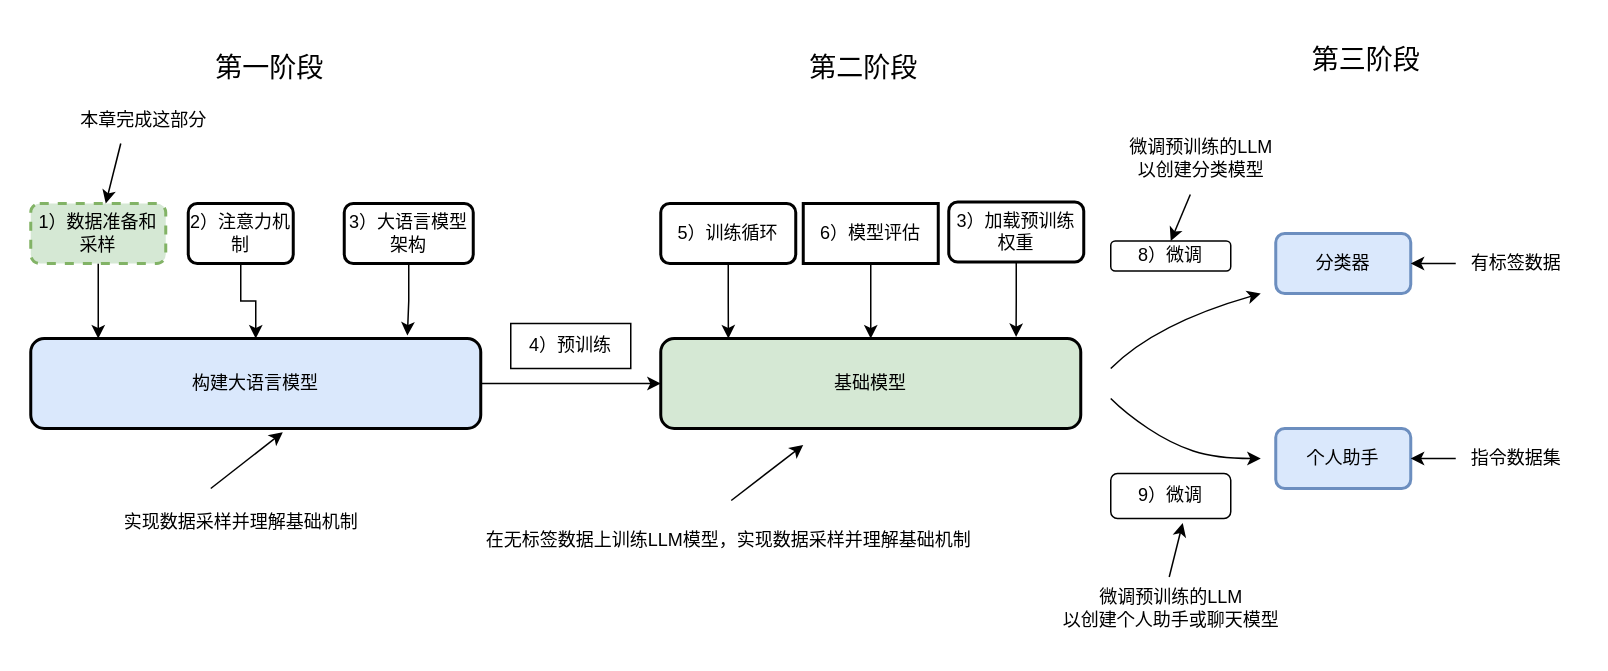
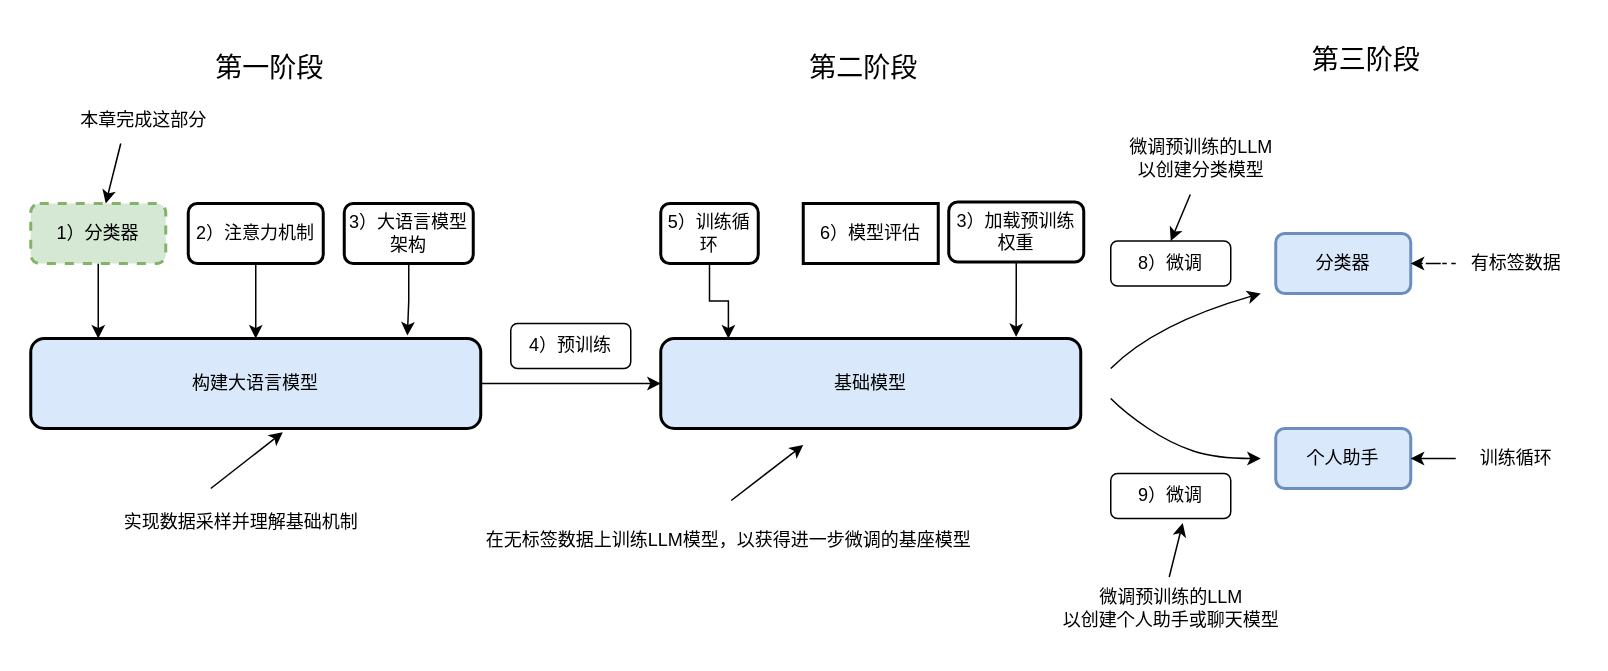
  <mxCell id="0" />
  <mxCell id="1" parent="0" />
  <mxCell id="2" style="edgeStyle=orthogonalEdgeStyle;rounded=0;orthogonalLoop=1;jettySize=auto;html=1;" parent="1" source="3" edge="1"><mxGeometry relative="1" as="geometry"><mxPoint x="440" y="255" as="targetPoint" /></mxGeometry></mxCell>
  <mxCell id="3" value="构建大语言模型" style="rounded=1;whiteSpace=wrap;html=1;fillColor=#dae8fc;strokeColor=#000000;strokeWidth=2;" parent="1" vertex="1"><mxGeometry x="20" y="225" width="300" height="60" as="geometry" /></mxCell>
  <mxCell id="4" style="edgeStyle=orthogonalEdgeStyle;rounded=0;orthogonalLoop=1;jettySize=auto;html=1;" parent="1" source="5" edge="1"><mxGeometry relative="1" as="geometry"><mxPoint x="65" y="225" as="targetPoint" /></mxGeometry></mxCell>
- <mxCell id="5" value="1）数据准备和采样" style="rounded=1;whiteSpace=wrap;html=1;dashed=1;strokeWidth=2;fillColor=#d5e8d4;strokeColor=#82b366;" parent="1" vertex="1"><mxGeometry x="20" y="135" width="90" height="40" as="geometry" /></mxCell>
+ <mxCell id="5" value="1）分类器" style="rounded=1;whiteSpace=wrap;html=1;dashed=1;strokeWidth=2;fillColor=#d5e8d4;strokeColor=#82b366;" parent="1" vertex="1"><mxGeometry x="20" y="135" width="90" height="40" as="geometry" /></mxCell>
  <mxCell id="6" style="edgeStyle=orthogonalEdgeStyle;rounded=0;orthogonalLoop=1;jettySize=auto;html=1;entryX=0.5;entryY=0;entryDx=0;entryDy=0;" parent="1" source="7" target="3" edge="1"><mxGeometry relative="1" as="geometry" /></mxCell>
- <mxCell id="7" value="2）注意力机制" style="rounded=1;whiteSpace=wrap;html=1;strokeWidth=2;" parent="1" vertex="1"><mxGeometry x="125" y="135" width="70" height="40" as="geometry" /></mxCell>
+ <mxCell id="7" value="2）注意力机制" style="rounded=1;whiteSpace=wrap;html=1;strokeWidth=2;" parent="1" vertex="1"><mxGeometry x="125" y="135" width="90" height="40" as="geometry" /></mxCell>
  <mxCell id="8" value="3）大语言模型架构" style="rounded=1;whiteSpace=wrap;html=1;strokeWidth=2;" parent="1" vertex="1"><mxGeometry x="229" y="135" width="86" height="40" as="geometry" /></mxCell>
  <mxCell id="9" style="edgeStyle=orthogonalEdgeStyle;rounded=0;orthogonalLoop=1;jettySize=auto;html=1;entryX=0.837;entryY=-0.033;entryDx=0;entryDy=0;entryPerimeter=0;" parent="1" source="8" target="3" edge="1"><mxGeometry relative="1" as="geometry"><mxPoint x="274" y="215" as="targetPoint" /></mxGeometry></mxCell>
  <mxCell id="10" value="本章完成这部分" style="text;html=1;align=center;verticalAlign=middle;resizable=0;points=[];autosize=1;strokeColor=none;fillColor=none;" parent="1" vertex="1"><mxGeometry x="40" y="65" width="110" height="30" as="geometry" /></mxCell>
  <mxCell id="11" value="" style="endArrow=classic;html=1;rounded=0;" parent="1" edge="1"><mxGeometry width="50" height="50" relative="1" as="geometry"><mxPoint x="80" y="95" as="sourcePoint" /><mxPoint x="70" y="135" as="targetPoint" /></mxGeometry></mxCell>
  <mxCell id="12" value="&lt;font style=&quot;font-size: 18px;&quot;&gt;第一阶段&lt;/font&gt;" style="text;html=1;align=center;verticalAlign=middle;resizable=0;points=[];autosize=1;strokeColor=none;fillColor=none;" parent="1" vertex="1"><mxGeometry x="129" y="25" width="100" height="40" as="geometry" /></mxCell>
- <mxCell id="13" value="基础模型" style="rounded=1;whiteSpace=wrap;html=1;fillColor=#d5e8d4;strokeColor=#000000;strokeWidth=2;" parent="1" vertex="1"><mxGeometry x="440" y="225" width="280" height="60" as="geometry" /></mxCell>
- <mxCell id="14" value="4）预训练" style="whiteSpace=wrap;html=1;rounded=0;" parent="1" vertex="1"><mxGeometry x="340" y="215" width="80" height="30" as="geometry" /></mxCell>
+ <mxCell id="13" value="基础模型" style="rounded=1;whiteSpace=wrap;html=1;fillColor=#dae8fc;strokeColor=#000000;strokeWidth=2;" parent="1" vertex="1"><mxGeometry x="440" y="225" width="280" height="60" as="geometry" /></mxCell>
+ <mxCell id="14" value="4）预训练" style="rounded=1;whiteSpace=wrap;html=1;" parent="1" vertex="1"><mxGeometry x="340" y="215" width="80" height="30" as="geometry" /></mxCell>
  <mxCell id="15" value="&lt;font style=&quot;font-size: 18px;&quot;&gt;第二阶段&lt;/font&gt;" style="text;html=1;align=center;verticalAlign=middle;resizable=0;points=[];autosize=1;strokeColor=none;fillColor=none;" parent="1" vertex="1"><mxGeometry x="525" y="25" width="100" height="40" as="geometry" /></mxCell>
- <mxCell id="16" value="5）训练循环" style="rounded=1;whiteSpace=wrap;html=1;strokeWidth=2;" parent="1" vertex="1"><mxGeometry x="440" y="135" width="90" height="40" as="geometry" /></mxCell>
- <mxCell id="17" style="edgeStyle=orthogonalEdgeStyle;rounded=0;orthogonalLoop=1;jettySize=auto;html=1;entryX=0.5;entryY=0;entryDx=0;entryDy=0;" parent="1" source="18" target="13" edge="1"><mxGeometry relative="1" as="geometry" /></mxCell>
+ <mxCell id="16" value="5）训练循环" style="rounded=1;whiteSpace=wrap;html=1;strokeWidth=2;" parent="1" vertex="1"><mxGeometry x="440" y="135" width="65" height="40" as="geometry" /></mxCell>
  <mxCell id="18" value="6）模型评估" style="whiteSpace=wrap;html=1;strokeWidth=2;rounded=0;" parent="1" vertex="1"><mxGeometry x="535" y="135" width="90" height="40" as="geometry" /></mxCell>
  <mxCell id="19" value="3）加载预训练权重" style="rounded=1;whiteSpace=wrap;html=1;strokeWidth=2;" parent="1" vertex="1"><mxGeometry x="632" y="134" width="90" height="40" as="geometry" /></mxCell>
  <mxCell id="20" style="edgeStyle=orthogonalEdgeStyle;rounded=0;orthogonalLoop=1;jettySize=auto;html=1;entryX=0.161;entryY=0;entryDx=0;entryDy=0;entryPerimeter=0;" parent="1" source="16" target="13" edge="1"><mxGeometry relative="1" as="geometry" /></mxCell>
  <mxCell id="21" style="edgeStyle=orthogonalEdgeStyle;rounded=0;orthogonalLoop=1;jettySize=auto;html=1;entryX=0.846;entryY=-0.017;entryDx=0;entryDy=0;entryPerimeter=0;" parent="1" source="19" target="13" edge="1"><mxGeometry relative="1" as="geometry" /></mxCell>
  <mxCell id="22" value="实现数据采样并理解基础机制" style="text;html=1;align=center;verticalAlign=middle;resizable=0;points=[];autosize=1;strokeColor=none;fillColor=none;" parent="1" vertex="1"><mxGeometry x="70" y="333" width="180" height="30" as="geometry" /></mxCell>
- <mxCell id="23" value="在无标签数据上训练LLM模型，实现数据采样并理解基础机制" style="text;html=1;align=center;verticalAlign=middle;resizable=0;points=[];autosize=1;strokeColor=none;fillColor=none;" parent="1" vertex="1"><mxGeometry x="310" y="345" width="350" height="30" as="geometry" /></mxCell>
+ <mxCell id="23" value="在无标签数据上训练LLM模型，以获得进一步微调的基座模型" style="text;html=1;align=center;verticalAlign=middle;resizable=0;points=[];autosize=1;strokeColor=none;fillColor=none;" parent="1" vertex="1"><mxGeometry x="310" y="345" width="350" height="30" as="geometry" /></mxCell>
  <mxCell id="24" value="" style="endArrow=classic;html=1;rounded=0;entryX=0.56;entryY=1.042;entryDx=0;entryDy=0;entryPerimeter=0;" parent="1" target="3" edge="1"><mxGeometry width="50" height="50" relative="1" as="geometry"><mxPoint x="140" y="325" as="sourcePoint" /><mxPoint x="80" y="145" as="targetPoint" /></mxGeometry></mxCell>
  <mxCell id="25" value="" style="endArrow=classic;html=1;rounded=0;entryX=0.56;entryY=1.042;entryDx=0;entryDy=0;entryPerimeter=0;" parent="1" edge="1"><mxGeometry width="50" height="50" relative="1" as="geometry"><mxPoint x="487" y="333" as="sourcePoint" /><mxPoint x="535" y="296" as="targetPoint" /></mxGeometry></mxCell>
  <mxCell id="26" value="分类器" style="rounded=1;whiteSpace=wrap;html=1;strokeWidth=2;fillColor=#dae8fc;strokeColor=#6c8ebf;" parent="1" vertex="1"><mxGeometry x="850" y="155" width="90" height="40" as="geometry" /></mxCell>
  <mxCell id="27" value="个人助手" style="rounded=1;whiteSpace=wrap;html=1;strokeWidth=2;fillColor=#dae8fc;strokeColor=#6c8ebf;" parent="1" vertex="1"><mxGeometry x="850" y="285" width="90" height="40" as="geometry" /></mxCell>
- <mxCell id="28" style="edgeStyle=orthogonalEdgeStyle;rounded=0;orthogonalLoop=1;jettySize=auto;html=1;entryX=1;entryY=0.5;entryDx=0;entryDy=0;" parent="1" source="29" target="26" edge="1"><mxGeometry relative="1" as="geometry" /></mxCell>
+ <mxCell id="28" style="edgeStyle=orthogonalEdgeStyle;rounded=0;orthogonalLoop=1;jettySize=auto;html=1;entryX=1;entryY=0.5;entryDx=0;entryDy=0;dashed=1;" parent="1" source="29" target="26" edge="1"><mxGeometry relative="1" as="geometry" /></mxCell>
  <mxCell id="29" value="有标签数据" style="text;html=1;align=center;verticalAlign=middle;resizable=0;points=[];autosize=1;strokeColor=none;fillColor=none;" parent="1" vertex="1"><mxGeometry x="970" y="160" width="80" height="30" as="geometry" /></mxCell>
  <mxCell id="30" style="edgeStyle=orthogonalEdgeStyle;rounded=0;orthogonalLoop=1;jettySize=auto;html=1;entryX=1;entryY=0.5;entryDx=0;entryDy=0;" parent="1" source="31" target="27" edge="1"><mxGeometry relative="1" as="geometry" /></mxCell>
- <mxCell id="31" value="指令数据集" style="text;html=1;align=center;verticalAlign=middle;resizable=0;points=[];autosize=1;strokeColor=none;fillColor=none;" parent="1" vertex="1"><mxGeometry x="970" y="290" width="80" height="30" as="geometry" /></mxCell>
- <mxCell id="32" value="8）微调" style="rounded=1;whiteSpace=wrap;html=1;strokeWidth=1;" parent="1" vertex="1"><mxGeometry x="740" y="160" width="80" height="20" as="geometry" /></mxCell>
+ <mxCell id="31" value="训练循环" style="text;html=1;align=center;verticalAlign=middle;resizable=0;points=[];autosize=1;strokeColor=none;fillColor=none;" parent="1" vertex="1"><mxGeometry x="970" y="290" width="80" height="30" as="geometry" /></mxCell>
+ <mxCell id="32" value="8）微调" style="rounded=1;whiteSpace=wrap;html=1;strokeWidth=1;" parent="1" vertex="1"><mxGeometry x="740" y="160" width="80" height="30" as="geometry" /></mxCell>
  <mxCell id="33" value="9）微调" style="rounded=1;whiteSpace=wrap;html=1;strokeWidth=1;" parent="1" vertex="1"><mxGeometry x="740" y="315" width="80" height="30" as="geometry" /></mxCell>
  <mxCell id="34" value="" style="curved=1;endArrow=classic;html=1;rounded=0;" parent="1" edge="1"><mxGeometry width="50" height="50" relative="1" as="geometry"><mxPoint x="740" y="245" as="sourcePoint" /><mxPoint x="840" y="195" as="targetPoint" /><Array as="points"><mxPoint x="770" y="215" /></Array></mxGeometry></mxCell>
  <mxCell id="35" value="" style="curved=1;endArrow=classic;html=1;rounded=0;" parent="1" edge="1"><mxGeometry width="50" height="50" relative="1" as="geometry"><mxPoint x="740" y="265" as="sourcePoint" /><mxPoint x="840" y="305" as="targetPoint" /><Array as="points"><mxPoint x="750" y="275" /><mxPoint x="780" y="295" /><mxPoint x="810" y="305" /></Array></mxGeometry></mxCell>
  <mxCell id="36" value="微调预训练的LLM&lt;div&gt;以创建个人助手或聊天模型&lt;/div&gt;" style="text;html=1;align=center;verticalAlign=middle;resizable=0;points=[];autosize=1;strokeColor=none;fillColor=none;" parent="1" vertex="1"><mxGeometry x="695" y="385" width="170" height="40" as="geometry" /></mxCell>
  <mxCell id="37" value="微调预训练的LLM&lt;div&gt;以创建分类模型&lt;/div&gt;" style="text;html=1;align=center;verticalAlign=middle;resizable=0;points=[];autosize=1;strokeColor=none;fillColor=none;" parent="1" vertex="1"><mxGeometry x="740" y="85" width="120" height="40" as="geometry" /></mxCell>
  <mxCell id="38" value="&lt;font style=&quot;font-size: 18px;&quot;&gt;第三阶段&lt;/font&gt;" style="text;html=1;align=center;verticalAlign=middle;resizable=0;points=[];autosize=1;strokeColor=none;fillColor=none;" vertex="1" parent="1"><mxGeometry x="860" y="20" width="100" height="40" as="geometry" /></mxCell>
  <mxCell id="39" value="" style="endArrow=classic;html=1;rounded=0;entryX=0.56;entryY=1.042;entryDx=0;entryDy=0;entryPerimeter=0;exitX=0.494;exitY=-0.025;exitDx=0;exitDy=0;exitPerimeter=0;" edge="1" parent="1" source="36"><mxGeometry width="50" height="50" relative="1" as="geometry"><mxPoint x="740" y="385" as="sourcePoint" /><mxPoint x="788" y="348" as="targetPoint" /></mxGeometry></mxCell>
  <mxCell id="40" value="" style="endArrow=classic;html=1;rounded=0;entryX=0.5;entryY=0;entryDx=0;entryDy=0;exitX=0.442;exitY=1.1;exitDx=0;exitDy=0;exitPerimeter=0;" edge="1" parent="1" source="37" target="32"><mxGeometry width="50" height="50" relative="1" as="geometry"><mxPoint x="772" y="135" as="sourcePoint" /><mxPoint x="820" y="98" as="targetPoint" /></mxGeometry></mxCell>
